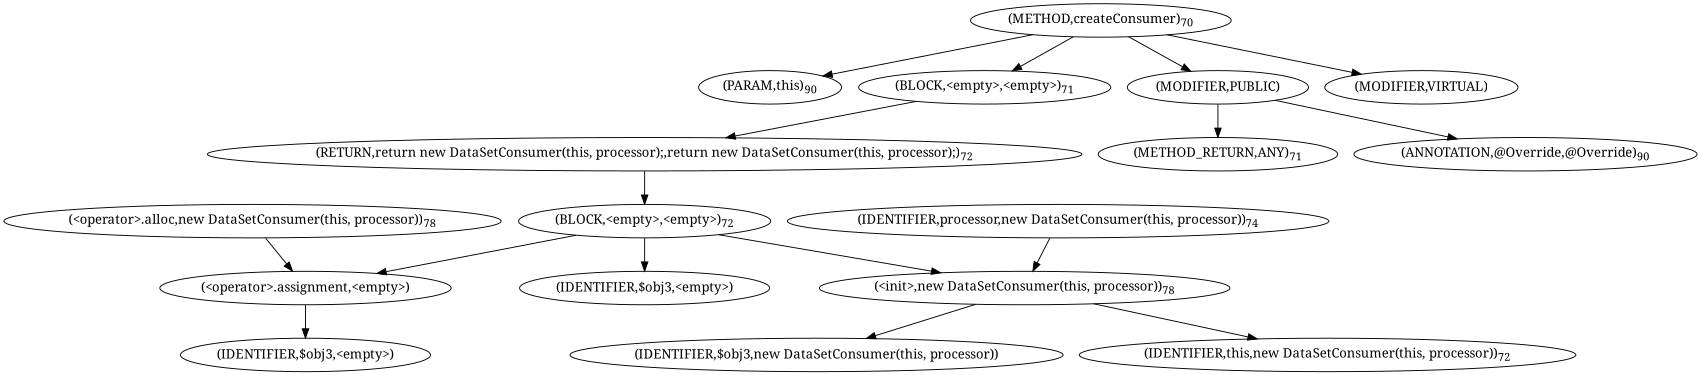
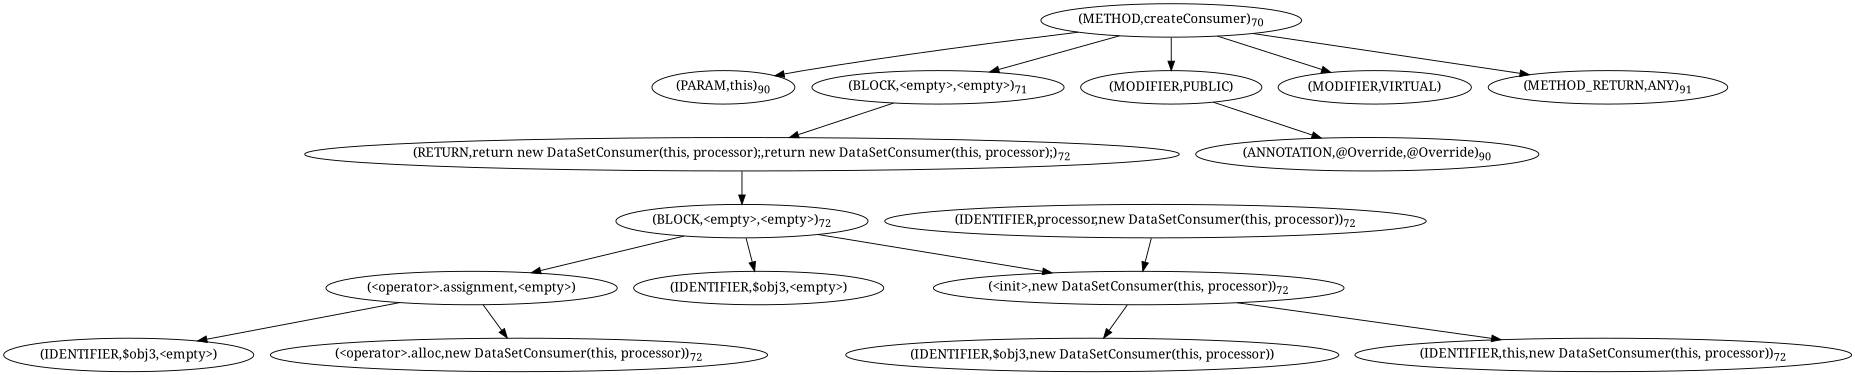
  digraph {
    fontname="Noto Serif"
    node [fontname="Noto Serif"]
    edge [fontname="Noto Serif"]
    n1 [label=<(METHOD,createConsumer)<SUB>70</SUB>>]
    n2 [label=<(PARAM,this)<SUB>90</SUB>>]
    n3 [label=<(BLOCK,&lt;empty&gt;,&lt;empty&gt;)<SUB>71</SUB>>]
    n4 [label=<(MODIFIER,PUBLIC)>]
    n5 [label=<(MODIFIER,VIRTUAL)>]
-   n6 [label=<(METHOD_RETURN,ANY)<SUB>71</SUB>>]
+   n6 [label=<(METHOD_RETURN,ANY)<SUB>91</SUB>>]
    n7 [label=<(RETURN,return new DataSetConsumer(this, processor);,return new DataSetConsumer(this, processor);)<SUB>72</SUB>>]
    n8 [label=<(ANNOTATION,@Override,@Override)<SUB>90</SUB>>]
    n9 [label=<(BLOCK,&lt;empty&gt;,&lt;empty&gt;)<SUB>72</SUB>>]
    n10 [label=<(&lt;operator&gt;.assignment,&lt;empty&gt;)>]
-   n11 [label=<(&lt;init&gt;,new DataSetConsumer(this, processor))<SUB>78</SUB>>]
+   n11 [label=<(&lt;init&gt;,new DataSetConsumer(this, processor))<SUB>72</SUB>>]
    n12 [label=<(IDENTIFIER,$obj3,&lt;empty&gt;)>]
    n13 [label=<(IDENTIFIER,$obj3,&lt;empty&gt;)>]
-   n14 [label=<(&lt;operator&gt;.alloc,new DataSetConsumer(this, processor))<SUB>78</SUB>>]
+   n14 [label=<(&lt;operator&gt;.alloc,new DataSetConsumer(this, processor))<SUB>72</SUB>>]
    n15 [label=<(IDENTIFIER,$obj3,new DataSetConsumer(this, processor))>]
    n16 [label=<(IDENTIFIER,this,new DataSetConsumer(this, processor))<SUB>72</SUB>>]
-   n17 [label=<(IDENTIFIER,processor,new DataSetConsumer(this, processor))<SUB>74</SUB>>]
+   n17 [label=<(IDENTIFIER,processor,new DataSetConsumer(this, processor))<SUB>72</SUB>>]
    n1 -> n2
    n1 -> n3
    n1 -> n4
    n1 -> n5
-   n4 -> n6
+   n1 -> n6
    n3 -> n7
    n4 -> n8
    n7 -> n9
    n9 -> n10
    n9 -> n11
    n9 -> n12
    n10 -> n13
-   n14 -> n10
+   n10 -> n14
    n11 -> n15
    n11 -> n16
    n17 -> n11
  }
